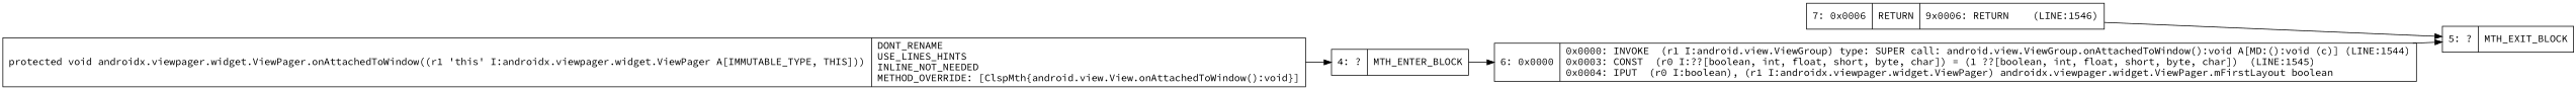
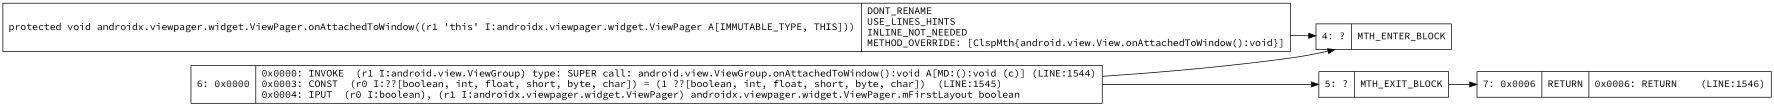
  digraph {
    fontname="Source Code Pro"
    rankdir=LR
    node [fontname="Source Code Pro" shape=record]
    edge [fontname="Source Code Pro"]
    n1 [label="{4\:\ ?|MTH_ENTER_BLOCK\l}"]
    n2 [label="{6\:\ 0x0000|0x0000: INVOKE  (r1 I:android.view.ViewGroup) type: SUPER call: android.view.ViewGroup.onAttachedToWindow():void A[MD:():void (c)] (LINE:1544)\l0x0003: CONST  (r0 I:??[boolean, int, float, short, byte, char]) = (1 ??[boolean, int, float, short, byte, char])  (LINE:1545)\l0x0004: IPUT  (r0 I:boolean), (r1 I:androidx.viewpager.widget.ViewPager) androidx.viewpager.widget.ViewPager.mFirstLayout boolean \l}"]
    n3 [label="{5\:\ ?|MTH_EXIT_BLOCK\l}"]
-   n4 [label="{7\:\ 0x0006|RETURN\l|9x0006: RETURN    (LINE:1546)\l}"]
+   n4 [label="{7\:\ 0x0006|RETURN\l|0x0006: RETURN    (LINE:1546)\l}"]
    n5 [label="{protected void androidx.viewpager.widget.ViewPager.onAttachedToWindow((r1 'this' I:androidx.viewpager.widget.ViewPager A[IMMUTABLE_TYPE, THIS]))  | DONT_RENAME\lUSE_LINES_HINTS\lINLINE_NOT_NEEDED\lMETHOD_OVERRIDE: [ClspMth\{android.view.View.onAttachedToWindow():void\}]\l}"]
-   n1 -> n2
+   n2 -> n1
    n2 -> n3
-   n4 -> n3
+   n3 -> n4
    n5 -> n1
  }
